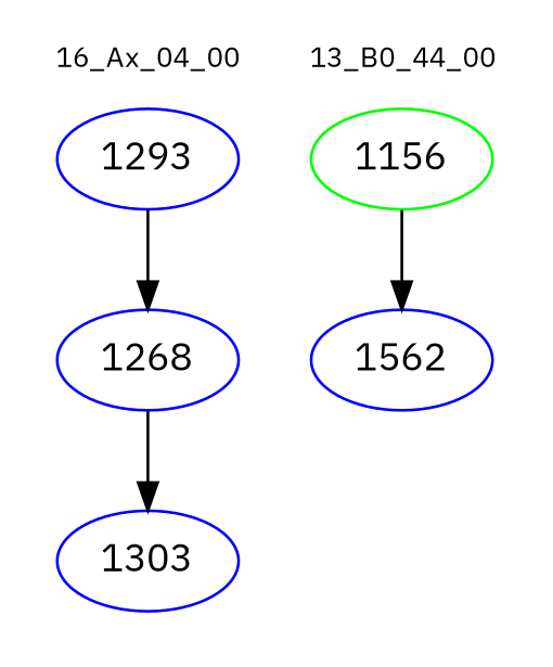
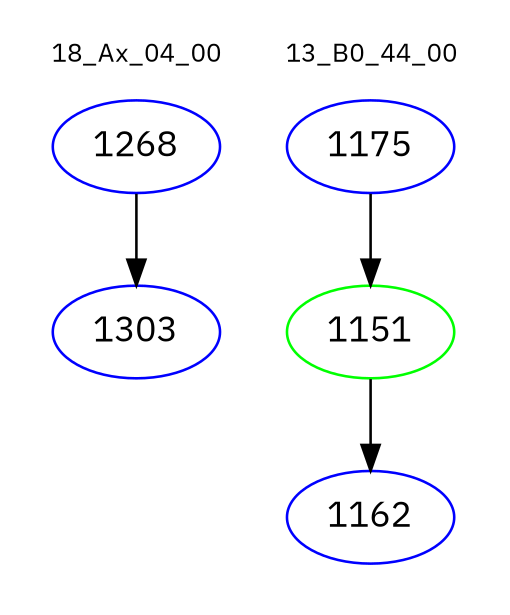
  digraph {
    fontname="IBM Plex Sans"
    node [color=blue fontname="IBM Plex Sans"]
    edge [color=black fontname="IBM Plex Sans"]
-   n1 [label=1293]
    n2 [label=1268]
    n3 [label=1303]
-   n5 [color=green label=1156]
-   n6 [label=1562]
+   n4 [label=1175]
+   n5 [color=green label=1151]
+   n6 [label=1162]
    subgraph cluster_1 {
      color=white
      fontsize=10
-     label="16_Ax_04_00"
-     n1
+     label="18_Ax_04_00"
      n2
      n3
    }
    subgraph cluster_2 {
      color=white
      fontsize=10
      label="13_B0_44_00"
+     n4
      n5
      n6
    }
-   n1 -> n2
    n2 -> n3
+   n4 -> n5
    n5 -> n6
  }
